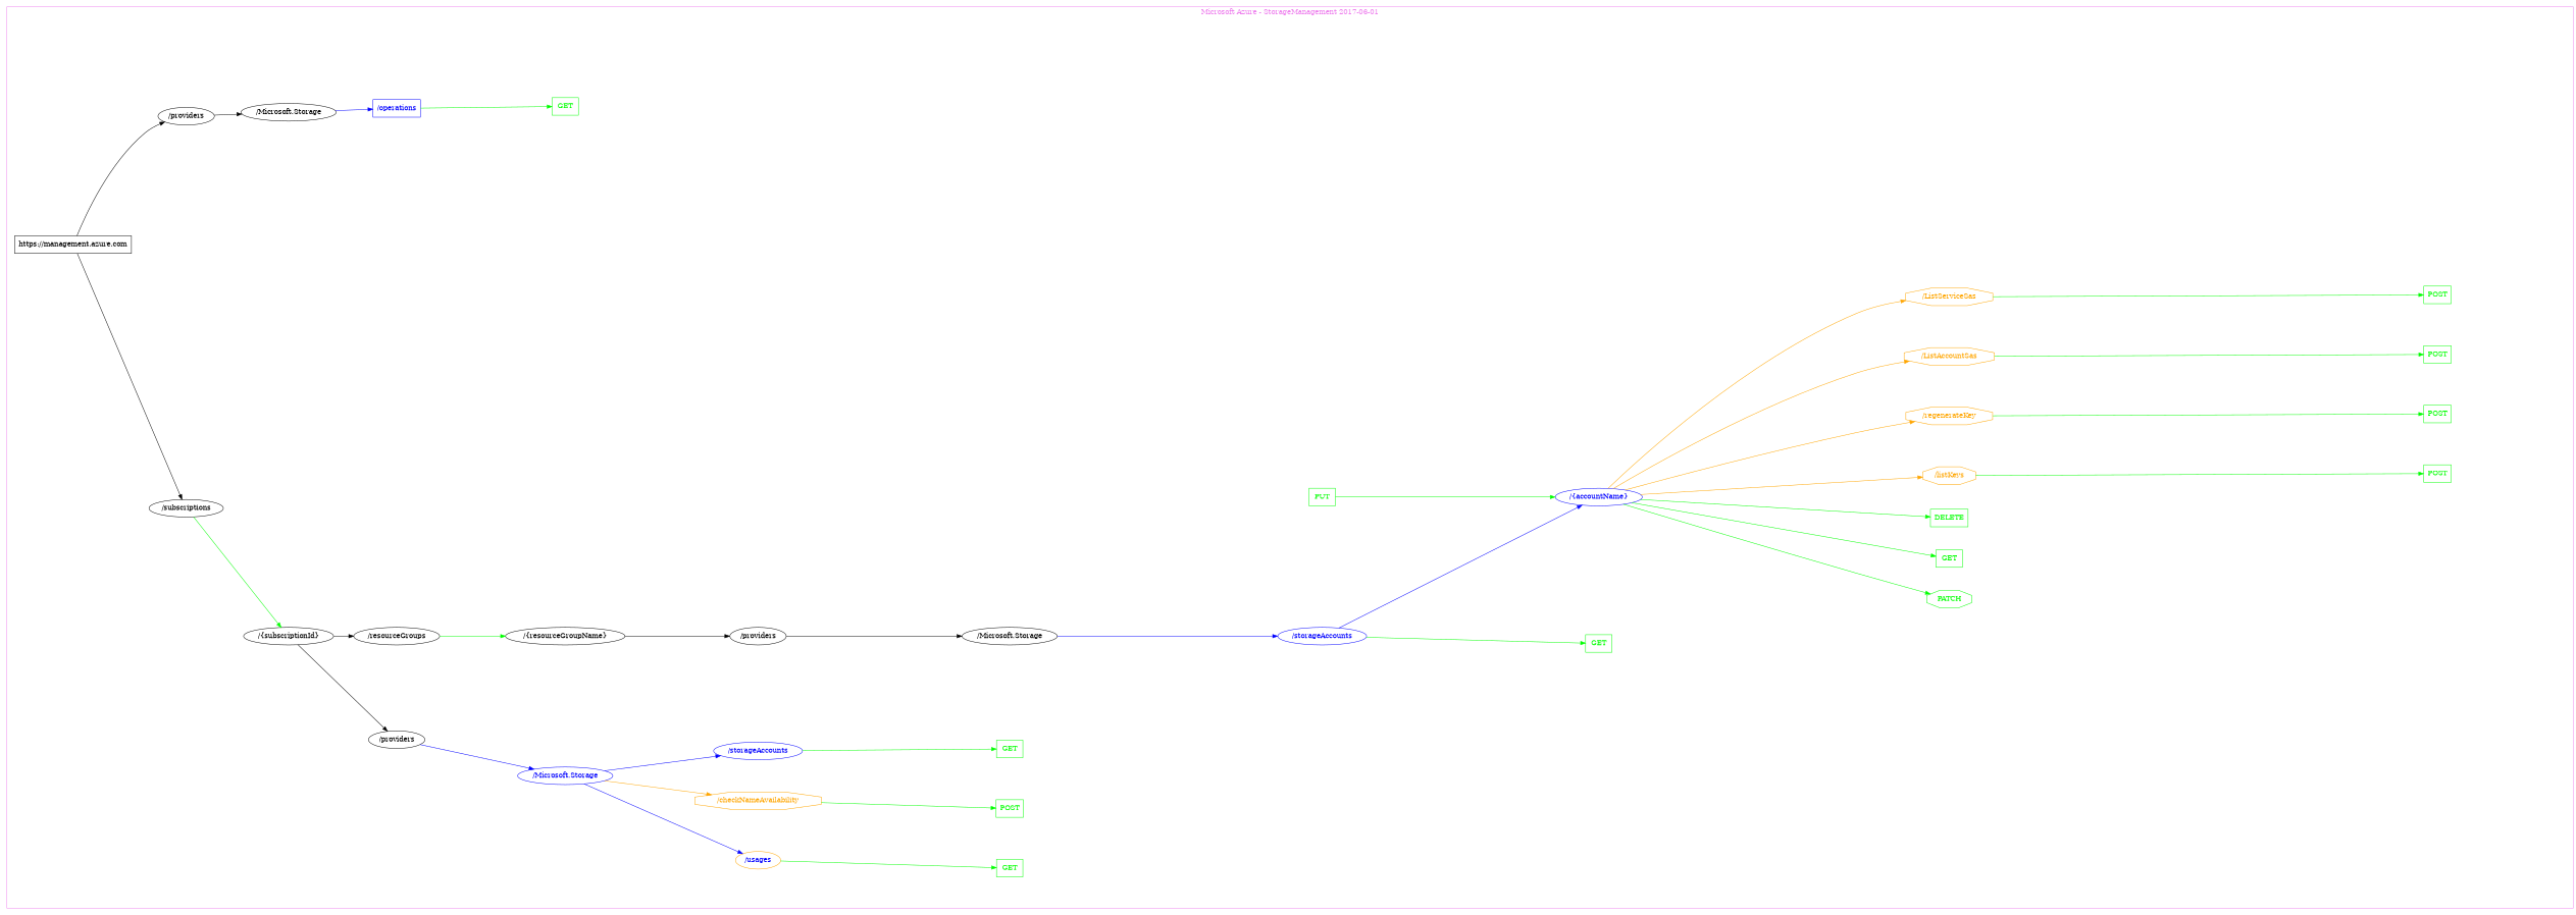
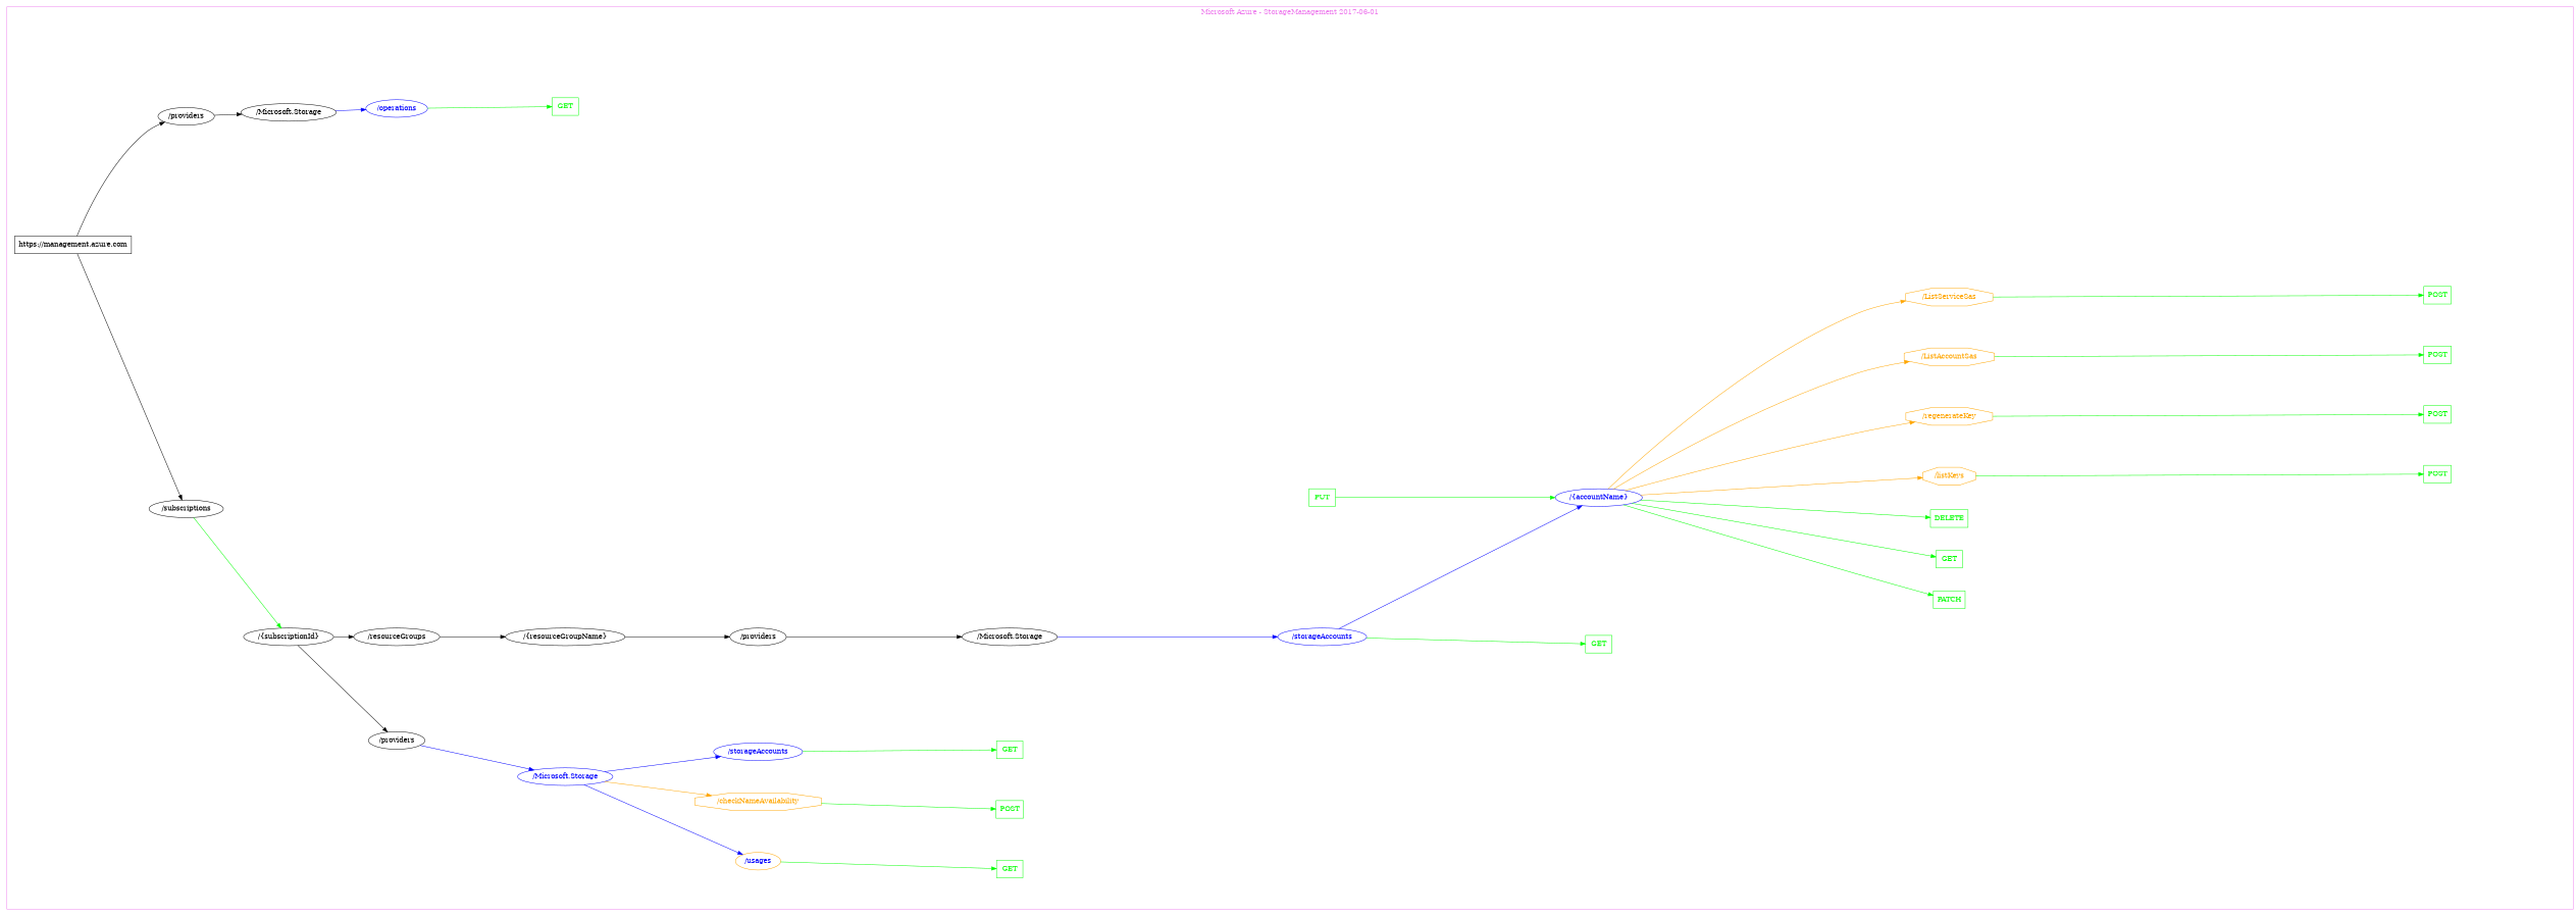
  digraph {
    rankdir=LR
    node [color=green fontcolor=green shape=ellipse]
    edge [color=green fontcolor=green]
    n1 [label=GET shape=box]
    n2 [color=orange fontcolor=blue label="/usages"]
    n3 [label=POST shape=box]
    n4 [color=orange fontcolor=orange label="/checkNameAvailability" shape=octagon]
    n5 [label=GET shape=box]
    n6 [color=blue fontcolor=blue label="/storageAccounts"]
    n7 [color=blue fontcolor=blue label="/Microsoft.Storage"]
    n8 [color=black fontcolor=black label="/providers"]
    n9 [label=GET shape=box]
    n10 [label=PUT shape=box]
-   n11 [label=PATCH shape=octagon]
+   n11 [label=PATCH shape=box]
    n12 [label=GET shape=box]
    n13 [label=DELETE shape=box]
    n14 [label=POST shape=box]
    n15 [color=orange fontcolor=orange label="/listKeys" shape=octagon]
    n16 [label=POST shape=box]
    n17 [color=orange fontcolor=orange label="/regenerateKey" shape=octagon]
    n18 [label=POST shape=box]
    n19 [color=orange fontcolor=orange label="/ListAccountSas" shape=octagon]
    n20 [label=POST shape=box]
    n21 [color=orange fontcolor=orange label="/ListServiceSas" shape=octagon]
    n22 [color=blue fontcolor=blue label="/{accountName}"]
    n23 [color=blue fontcolor=blue label="/storageAccounts"]
    n24 [color=black fontcolor=black label="/Microsoft.Storage"]
    n25 [color=black fontcolor=black label="/providers"]
    n26 [color=black fontcolor=black label="/{resourceGroupName}"]
    n27 [color=black fontcolor=black label="/resourceGroups"]
    n28 [color=black fontcolor=black label="/{subscriptionId}"]
    n29 [color=black fontcolor=black label="/subscriptions"]
    n30 [label=GET shape=box]
-   n31 [color=blue fontcolor=blue label="/operations" shape=box]
+   n31 [color=blue fontcolor=blue label="/operations"]
    n32 [color=black fontcolor=black label="/Microsoft.Storage"]
    n33 [color=black fontcolor=black label="/providers"]
    n34 [color=black fontcolor=black label="https://management.azure.com" shape=box]
    subgraph cluster_1 {
      color=violet
      fontcolor=violet
      label="Microsoft Azure - StorageManagement 2017-06-01"
      subgraph cluster_2 {
        color=white
        fontcolor=white
        label="Microsoft Azure - StorageManagement 2017-06-01"
        n34
        subgraph cluster_3 {
          color=white
          fontcolor=white
          label="Microsoft Azure - StorageManagement 2017-06-01"
          n29
          subgraph cluster_4 {
            color=white
            fontcolor=white
            label="Microsoft Azure - StorageManagement 2017-06-01"
            n28
            subgraph cluster_5 {
              color=white
              fontcolor=white
              label="Microsoft Azure - StorageManagement 2017-06-01"
              n8
              subgraph cluster_6 {
                color=white
                fontcolor=white
                label="Microsoft Azure - StorageManagement 2017-06-01"
                n7
                subgraph cluster_7 {
                  color=white
                  fontcolor=white
                  label="Microsoft Azure - StorageManagement 2017-06-01"
                  n2
                  subgraph cluster_8 {
                    color=white
                    fontcolor=white
                    label="Microsoft Azure - StorageManagement 2017-06-01"
                    n1
                  }
                }
                subgraph cluster_9 {
                  color=white
                  fontcolor=white
                  label="Microsoft Azure - StorageManagement 2017-06-01"
                  n4
                  subgraph cluster_10 {
                    color=white
                    fontcolor=white
                    label="Microsoft Azure - StorageManagement 2017-06-01"
                    n3
                  }
                }
                subgraph cluster_11 {
                  color=white
                  fontcolor=white
                  label="Microsoft Azure - StorageManagement 2017-06-01"
                  n6
                  subgraph cluster_12 {
                    color=white
                    fontcolor=white
                    label="Microsoft Azure - StorageManagement 2017-06-01"
                    n5
                  }
                }
              }
            }
            subgraph cluster_13 {
              color=white
              fontcolor=white
              label="Microsoft Azure - StorageManagement 2017-06-01"
              n27
              subgraph cluster_14 {
                color=white
                fontcolor=white
                label="Microsoft Azure - StorageManagement 2017-06-01"
                n26
                subgraph cluster_15 {
                  color=white
                  fontcolor=white
                  label="Microsoft Azure - StorageManagement 2017-06-01"
                  n25
                  subgraph cluster_16 {
                    color=white
                    fontcolor=white
                    label="Microsoft Azure - StorageManagement 2017-06-01"
                    n24
                    subgraph cluster_17 {
                      color=white
                      fontcolor=white
                      label="Microsoft Azure - StorageManagement 2017-06-01"
                      n23
                      subgraph cluster_18 {
                        color=white
                        fontcolor=white
                        label="Microsoft Azure - StorageManagement 2017-06-01"
                        n9
                      }
                      subgraph cluster_19 {
                        color=white
                        fontcolor=white
                        label="Microsoft Azure - StorageManagement 2017-06-01"
                        n22
                        subgraph cluster_20 {
                          color=white
                          fontcolor=white
                          label="Microsoft Azure - StorageManagement 2017-06-01"
                          n10
                        }
                        subgraph cluster_21 {
                          color=white
                          fontcolor=white
                          label="Microsoft Azure - StorageManagement 2017-06-01"
                          n11
                        }
                        subgraph cluster_22 {
                          color=white
                          fontcolor=white
                          label="Microsoft Azure - StorageManagement 2017-06-01"
                          n12
                        }
                        subgraph cluster_23 {
                          color=white
                          fontcolor=white
                          label="Microsoft Azure - StorageManagement 2017-06-01"
                          n13
                        }
                        subgraph cluster_24 {
                          color=white
                          fontcolor=white
                          label="Microsoft Azure - StorageManagement 2017-06-01"
                          n15
                          subgraph cluster_25 {
                            color=white
                            fontcolor=white
                            label="Microsoft Azure - StorageManagement 2017-06-01"
                            n14
                          }
                        }
                        subgraph cluster_26 {
                          color=white
                          fontcolor=white
                          label="Microsoft Azure - StorageManagement 2017-06-01"
                          n17
                          subgraph cluster_27 {
                            color=white
                            fontcolor=white
                            label="Microsoft Azure - StorageManagement 2017-06-01"
                            n16
                          }
                        }
                        subgraph cluster_28 {
                          color=white
                          fontcolor=white
                          label="Microsoft Azure - StorageManagement 2017-06-01"
                          n19
                          subgraph cluster_29 {
                            color=white
                            fontcolor=white
                            label="Microsoft Azure - StorageManagement 2017-06-01"
                            n18
                          }
                        }
                        subgraph cluster_30 {
                          color=white
                          fontcolor=white
                          label="Microsoft Azure - StorageManagement 2017-06-01"
                          n21
                          subgraph cluster_31 {
                            color=white
                            fontcolor=white
                            label="Microsoft Azure - StorageManagement 2017-06-01"
                            n20
                          }
                        }
                      }
                    }
                  }
                }
              }
            }
          }
        }
        subgraph cluster_32 {
          color=white
          fontcolor=white
          label="Microsoft Azure - StorageManagement 2017-06-01"
          n33
          subgraph cluster_33 {
            color=white
            fontcolor=white
            label="Microsoft Azure - StorageManagement 2017-06-01"
            n32
            subgraph cluster_34 {
              color=white
              fontcolor=white
              label="Microsoft Azure - StorageManagement 2017-06-01"
              n31
              subgraph cluster_35 {
                color=white
                fontcolor=white
                label="Microsoft Azure - StorageManagement 2017-06-01"
                n30
              }
            }
          }
        }
      }
    }
    n2 -> n1
    n4 -> n3
    n6 -> n5
    n7 -> n2 [color=blue fontcolor=blue]
    n7 -> n4 [color=orange fontcolor=orange]
    n7 -> n6 [color=blue fontcolor=blue]
    n8 -> n7 [color=blue fontcolor=blue]
    n10 -> n22
    n15 -> n14
    n17 -> n16
    n19 -> n18
    n21 -> n20
    n22 -> n11
    n22 -> n12
    n22 -> n13
    n22 -> n15 [color=orange fontcolor=orange]
    n22 -> n17 [color=orange fontcolor=orange]
    n22 -> n19 [color=orange fontcolor=orange]
    n22 -> n21 [color=orange fontcolor=orange]
    n23 -> n9
    n23 -> n22 [color=blue fontcolor=blue]
    n24 -> n23 [color=blue fontcolor=blue]
    n25 -> n24 [color=black fontcolor=black]
    n26 -> n25 [color=black fontcolor=black]
-   n27 -> n26 [fontcolor=black]
+   n27 -> n26 [color=black fontcolor=black]
    n28 -> n8 [color=black fontcolor=black]
    n28 -> n27 [color=black fontcolor=black]
    n29 -> n28 [fontcolor=black]
    n31 -> n30
    n32 -> n31 [color=blue fontcolor=blue]
    n33 -> n32 [color=black fontcolor=black]
    n34 -> n29 [color=black fontcolor=black]
    n34 -> n33 [color=black fontcolor=black]
  }
